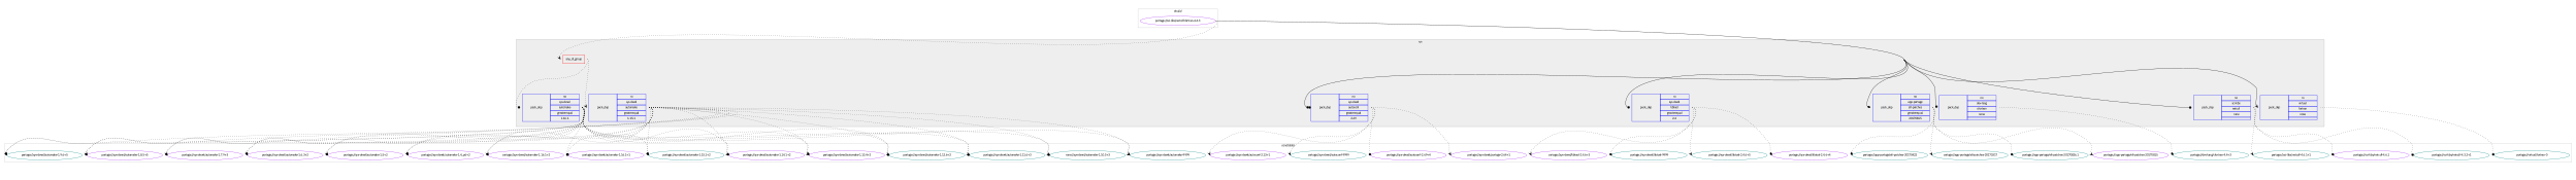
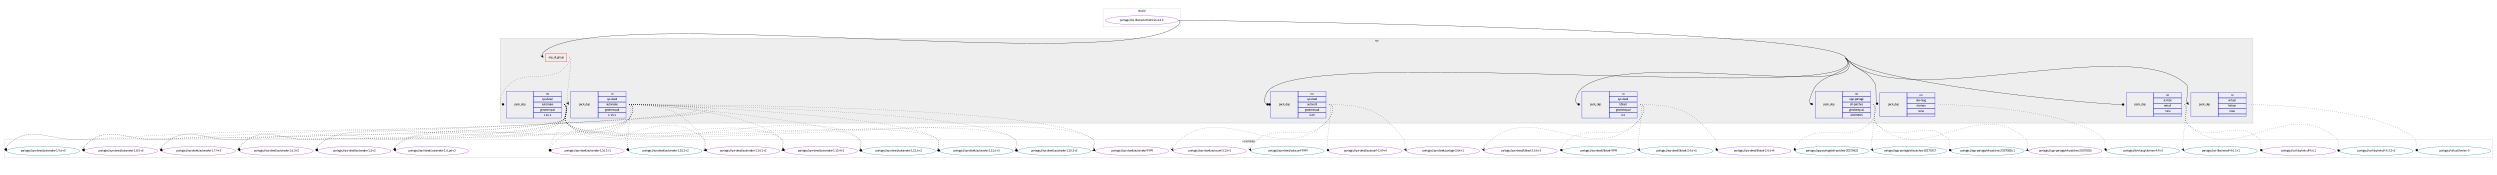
  digraph {
    compound=true
    concentrate=true
    fontname="IBM Plex Sans"
    fontsize=10
    newrank=true
    rankdir=TB
    ranksep=1.5
    node [color=purple fontname="IBM Plex Sans" fontsize=10]
    edge [arrowhead=vee fontname="IBM Plex Sans" headport=w style=dotted tailport=e weight=100]
    n1 [label="portage://sci-libs/netcdf-fortran-4.4.3" width=4]
    n2 [color=blue label=<<TABLE BORDER="0" CELLBORDER="1" CELLSPACING="0" CELLPADDING="4" WIDTH="220"><TR><TD ROWSPAN="6" CELLPADDING="30">pack_dep</TD></TR><TR><TD WIDTH="110">no</TD></TR><TR><TD>sys-devel</TD></TR><TR><TD>automake</TD></TR><TR><TD>greaterequal</TD></TR><TR><TD>1.16.1</TD></TR></TABLE>> shape=none]
    n3 [color=blue label=<<TABLE BORDER="0" CELLBORDER="1" CELLSPACING="0" CELLPADDING="4" WIDTH="220"><TR><TD ROWSPAN="6" CELLPADDING="30">pack_dep</TD></TR><TR><TD WIDTH="110">no</TD></TR><TR><TD>sys-devel</TD></TR><TR><TD>automake</TD></TR><TR><TD>greaterequal</TD></TR><TR><TD>1.15.1</TD></TR></TABLE>> shape=none]
    n4 [color=red label=<<TABLE BORDER="0" CELLBORDER="1" CELLSPACING="0" CELLPADDING="4"><TR><TD CELLPADDING="10">any_of_group</TD></TR></TABLE>> shape=none]
    n5 [color=blue label=<<TABLE BORDER="0" CELLBORDER="1" CELLSPACING="0" CELLPADDING="4" WIDTH="220"><TR><TD ROWSPAN="6" CELLPADDING="30">pack_dep</TD></TR><TR><TD WIDTH="110">no</TD></TR><TR><TD>app-portage</TD></TR><TR><TD>elt-patches</TD></TR><TR><TD>greaterequal</TD></TR><TR><TD>20170815</TD></TR></TABLE>> shape=none]
    n6 [color=blue label=<<TABLE BORDER="0" CELLBORDER="1" CELLSPACING="0" CELLPADDING="4" WIDTH="220"><TR><TD ROWSPAN="6" CELLPADDING="30">pack_dep</TD></TR><TR><TD WIDTH="110">no</TD></TR><TR><TD>dev-lang</TD></TR><TR><TD>cfortran</TD></TR><TR><TD>none</TD></TR><TR><TD></TD></TR></TABLE>> shape=none]
    n7 [color=blue label=<<TABLE BORDER="0" CELLBORDER="1" CELLSPACING="0" CELLPADDING="4" WIDTH="220"><TR><TD ROWSPAN="6" CELLPADDING="30">pack_dep</TD></TR><TR><TD WIDTH="110">no</TD></TR><TR><TD>sys-devel</TD></TR><TR><TD>autoconf</TD></TR><TR><TD>greaterequal</TD></TR><TR><TD>2.69</TD></TR></TABLE>> shape=none]
    n8 [color=blue label=<<TABLE BORDER="0" CELLBORDER="1" CELLSPACING="0" CELLPADDING="4" WIDTH="220"><TR><TD ROWSPAN="6" CELLPADDING="30">pack_dep</TD></TR><TR><TD WIDTH="110">no</TD></TR><TR><TD>sys-devel</TD></TR><TR><TD>libtool</TD></TR><TR><TD>greaterequal</TD></TR><TR><TD>2.4</TD></TR></TABLE>> shape=none]
    n9 [color=blue label=<<TABLE BORDER="0" CELLBORDER="1" CELLSPACING="0" CELLPADDING="4" WIDTH="220"><TR><TD ROWSPAN="6" CELLPADDING="30">pack_dep</TD></TR><TR><TD WIDTH="110">no</TD></TR><TR><TD>sci-libs</TD></TR><TR><TD>netcdf</TD></TR><TR><TD>none</TD></TR><TR><TD></TD></TR></TABLE>> shape=none]
    n10 [color=blue label=<<TABLE BORDER="0" CELLBORDER="1" CELLSPACING="0" CELLPADDING="4" WIDTH="220"><TR><TD ROWSPAN="6" CELLPADDING="30">pack_dep</TD></TR><TR><TD WIDTH="110">no</TD></TR><TR><TD>virtual</TD></TR><TR><TD>fortran</TD></TR><TR><TD>none</TD></TR><TR><TD></TD></TR></TABLE>> shape=none]
-   n11 [color=teal label="none://sys-devel/automake-1.10.3-r3" width=4]
+   n11 [color=teal label="portage://sys-devel/automake-1.10.3-r3" width=4]
    n12 [color=teal label="portage://sys-devel/automake-1.11.6-r3" width=4]
    n13 [color=teal label="portage://sys-devel/automake-1.12.6-r2" width=4]
    n14 [label="portage://sys-devel/automake-1.13.4-r2" width=4]
    n15 [label="portage://sys-devel/automake-1.14.1-r2" width=4]
    n16 [color=teal label="portage://sys-devel/automake-1.15.1-r2" width=4]
    n17 [label="portage://sys-devel/automake-1.16.1-r1" width=4]
-   n18 [label="portage://sys-devel/automake-1.16.1-r2" width=4]
    n19 [label="portage://sys-devel/automake-1.4_p6-r2" width=4]
    n20 [label="portage://sys-devel/automake-1.5-r2" width=4]
    n21 [label="portage://sys-devel/automake-1.6.3-r2" width=4]
    n22 [label="portage://sys-devel/automake-1.7.9-r3" width=4]
    n23 [label="portage://sys-devel/automake-1.8.5-r5" width=4]
    n24 [color=teal label="portage://sys-devel/automake-1.9.6-r5" width=4]
-   n25 [color=teal label="portage://sys-devel/automake-9999" width=4]
+   n25 [label="portage://sys-devel/automake-9999" width=4]
    n26 [color=teal label="portage://app-portage/elt-patches-20170317" width=4]
    n27 [color=teal label="portage://app-portage/elt-patches-20170422" width=4]
    n28 [label="portage://app-portage/elt-patches-20170815" width=4]
    n29 [color=teal label="portage://app-portage/elt-patches-20170826.1" width=4]
    n30 [color=teal label="portage://dev-lang/cfortran-4.4-r3" width=4]
    n31 [label="portage://sys-devel/autoconf-2.13-r1" width=4]
    n32 [label="portage://sys-devel/portage-2.64-r1" width=4]
    n33 [label="portage://sys-devel/autoconf-2.69-r4" width=4]
    n34 [color=teal label="portage://sys-devel/autoconf-9999" width=4]
    n35 [label="portage://sys-devel/libtool-2.4.6-r3" width=4]
    n36 [label="portage://sys-devel/libtool-2.4.6-r4" width=4]
    n37 [color=teal label="portage://sys-devel/libtool-2.4.6-r5" width=4]
    n38 [color=teal label="portage://sys-devel/libtool-9999" width=4]
    n39 [color=teal label="portage://sci-libs/netcdf-4.3.2-r1" width=4]
    n40 [label="portage://sci-libs/netcdf-4.6.1" width=4]
    n41 [color=teal label="portage://sci-libs/netcdf-4.6.1-r1" width=4]
    n42 [color=teal label="portage://virtual/fortran-0" width=4]
    subgraph cluster_1 {
      color=gray
      label=<<i>ebuild</i>>
      rank=same
      n1
    }
    subgraph cluster_2 {
      color=gray
      label=<<i>dependencies</i>>
      subgraph cluster_3 {
        color=gray
        fillcolor="#eeeeee"
        label=<<i>compile</i>>
        style=filled
        subgraph sub_4 {
          color=gray
          fillcolor="#eeeeee"
          label=<<i>compile</i>>
          style=filled
          n4
          subgraph sub_5 {
            color=gray
            fillcolor="#eeeeee"
            label=<<i>compile</i>>
            style=filled
            n2
          }
          subgraph sub_6 {
            color=gray
            fillcolor="#eeeeee"
            label=<<i>compile</i>>
            style=filled
            n3
          }
        }
        subgraph sub_7 {
          color=gray
          fillcolor="#eeeeee"
          label=<<i>compile</i>>
          style=filled
          n5
        }
        subgraph sub_8 {
          color=gray
          fillcolor="#eeeeee"
          label=<<i>compile</i>>
          style=filled
          n6
        }
        subgraph sub_9 {
          color=gray
          fillcolor="#eeeeee"
          label=<<i>compile</i>>
          style=filled
          n7
        }
        subgraph sub_10 {
          color=gray
          fillcolor="#eeeeee"
          label=<<i>compile</i>>
          style=filled
          n8
        }
      }
      subgraph cluster_11 {
        color=gray
        fillcolor="#eeeeee"
        label=<<i>compile and run</i>>
        style=filled
        subgraph sub_12 {
          color=gray
          fillcolor="#eeeeee"
          label=<<i>compile and run</i>>
          style=filled
          n9
        }
        subgraph sub_13 {
          color=gray
          fillcolor="#eeeeee"
          label=<<i>compile and run</i>>
          style=filled
          n10
        }
      }
      subgraph cluster_14 {
        color=gray
        fillcolor="#eeeeee"
        label=<<i>run</i>>
        style=filled
      }
    }
    subgraph cluster_15 {
      color=gray
      label=<<i>candidates</i>>
      rank=same
      subgraph sub_16 {
        color=black
        label=<<i>candidates</i>>
        nodesep=1
        rank=same
        n11
        n12
        n13
        n14
        n15
        n16
        n17
-       n18
        n19
        n20
        n21
        n22
        n23
        n24
        n25
      }
      subgraph sub_17 {
        color=black
        label=<<i>candidates</i>>
        nodesep=1
        rank=same
        n11
        n12
        n13
        n14
        n15
        n16
        n17
-       n18
        n19
        n20
        n21
        n22
        n23
        n24
        n25
      }
      subgraph sub_18 {
        color=black
        label=<<i>candidates</i>>
        nodesep=1
        rank=same
        n26
        n27
        n28
        n29
      }
      subgraph sub_19 {
        color=black
        label=<<i>candidates</i>>
        nodesep=1
        rank=same
        n30
      }
      subgraph sub_20 {
        color=black
        label=<<i>candidates</i>>
        nodesep=1
        rank=same
        n31
        n32
        n33
        n34
      }
      subgraph sub_21 {
        color=black
        label=<<i>candidates</i>>
        nodesep=1
        rank=same
        n35
        n36
        n37
        n38
      }
      subgraph sub_22 {
        color=black
        label=<<i>candidates</i>>
        nodesep=1
        rank=same
        n39
        n40
        n41
      }
      subgraph sub_23 {
        color=black
        label=<<i>candidates</i>>
        nodesep=1
        rank=same
        n42
      }
    }
-   n1 -> n4 [weight=20]
+   n1 -> n4 [style=solid weight=20]
    n1 -> n5 [arrowhead=diamond style=solid weight=20]
    n1 -> n6 [arrowhead=dot style=solid weight=20]
    n1 -> n7 [arrowhead=dot style=solid weight=20]
    n1 -> n8 [arrowhead=dot style=solid weight=20]
    n1 -> n9 [arrowhead=dot style=solid weight=20]
    n1 -> n10 [style=solid weight=20]
    n2 -> n11
    n2 -> n12 [arrowhead=dot]
    n2 -> n13
    n2 -> n14
    n2 -> n15
    n2 -> n16
    n2 -> n17 [arrowhead=dot]
-   n2 -> n18
    n2 -> n19 [arrowhead=diamond]
    n2 -> n20
    n2 -> n21 [arrowhead=diamond]
    n2 -> n22 [arrowhead=dot]
    n2 -> n23
    n2 -> n24
    n2 -> n25
    n3 -> n11 [arrowhead=dot]
    n3 -> n12
    n3 -> n13 [arrowhead=dot]
    n3 -> n14 [arrowhead=diamond]
    n3 -> n15 [arrowhead=dot]
    n3 -> n16 [arrowhead=diamond]
    n3 -> n17 [arrowhead=dot]
-   n3 -> n18 [arrowhead=dot]
    n3 -> n19
    n3 -> n20 [arrowhead=dot]
    n3 -> n21
    n3 -> n22
    n3 -> n23 [arrowhead=dot]
    n3 -> n24 [arrowhead=diamond]
    n3 -> n25
    n4 -> n2 [arrowhead=dot weight=20]
    n4 -> n3 [weight=20]
    n5 -> n26
    n5 -> n27 [arrowhead=diamond]
    n5 -> n28
    n5 -> n29 [arrowhead=dot]
    n6 -> n30 [arrowhead=diamond]
    n7 -> n31
    n7 -> n32
    n7 -> n33 [arrowhead=dot]
    n7 -> n34
    n8 -> n35
    n8 -> n36 [arrowhead=diamond]
    n8 -> n37
    n8 -> n38 [arrowhead=dot]
    n9 -> n39 [arrowhead=dot]
    n9 -> n40 [arrowhead=dot]
    n9 -> n41
    n10 -> n42 [arrowhead=dot]
  }
